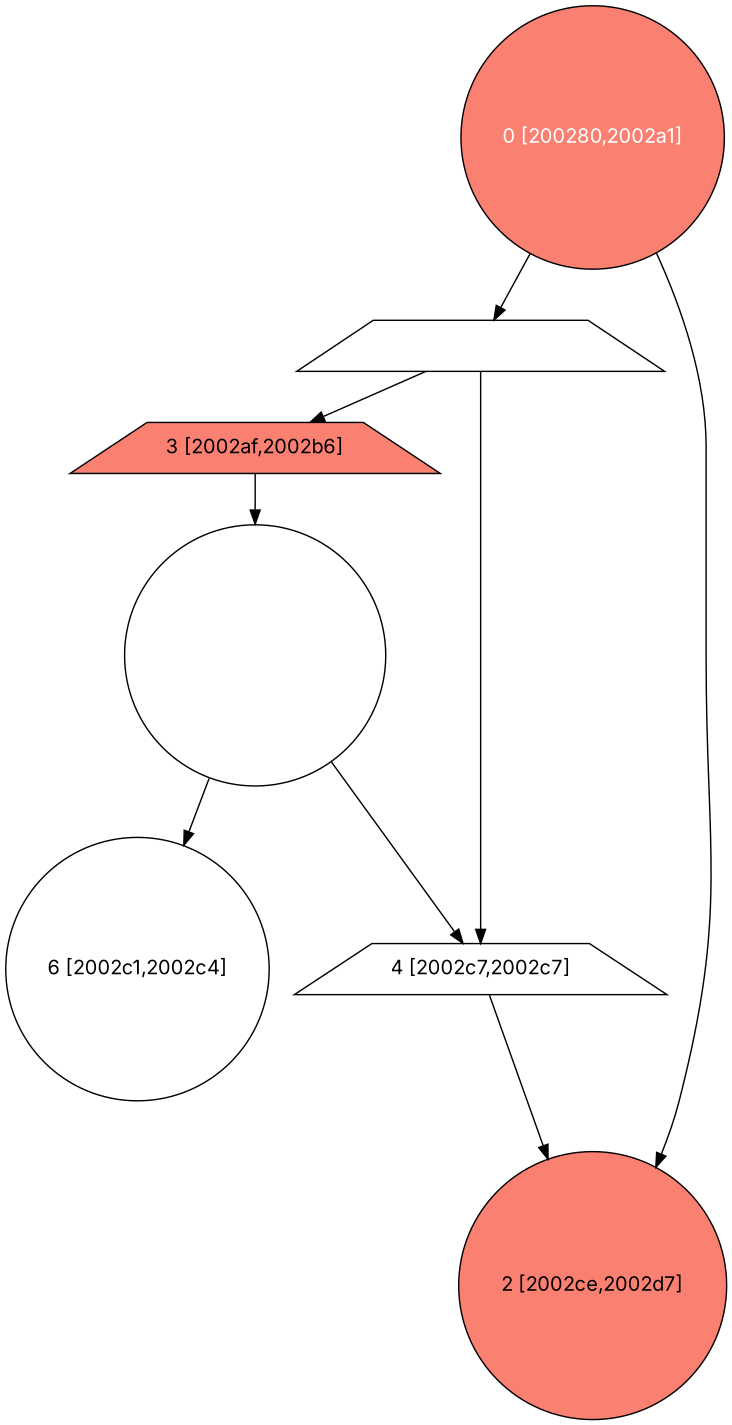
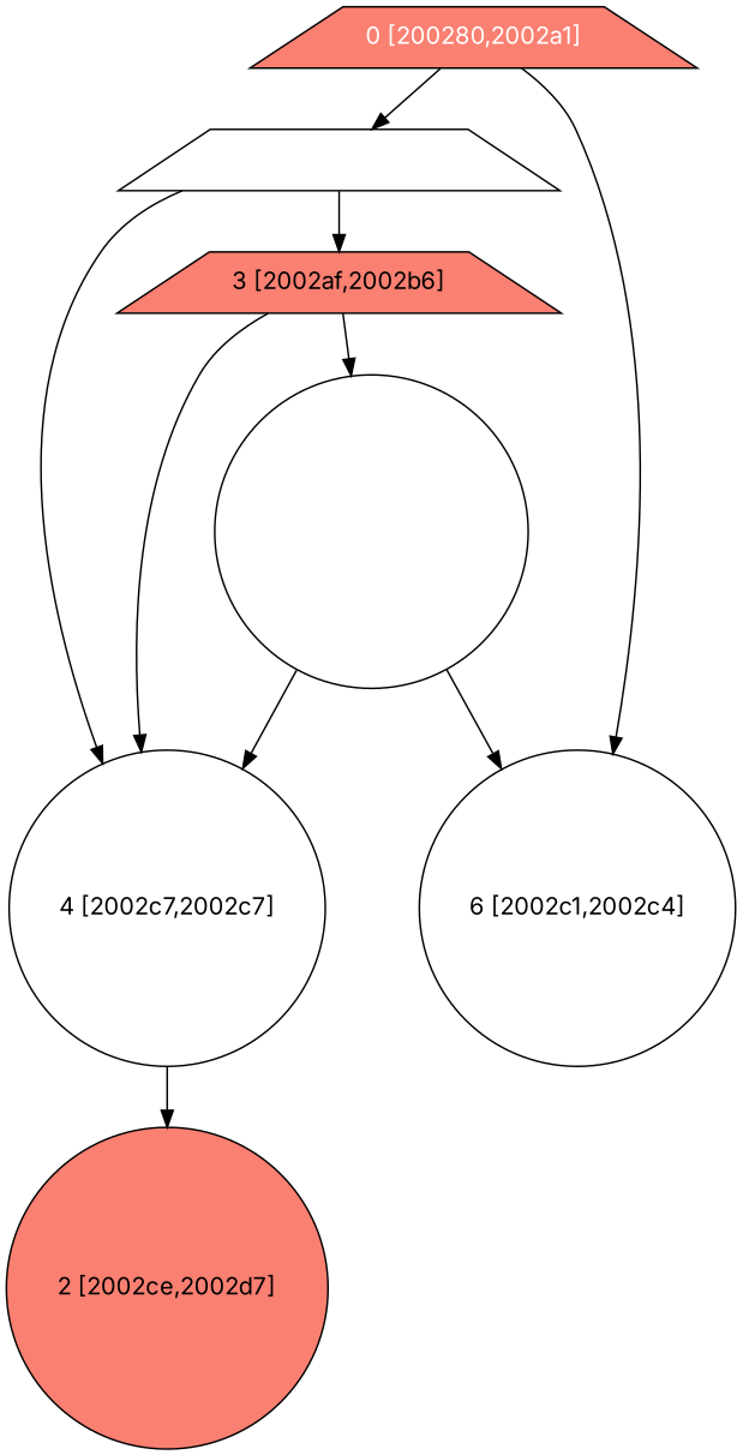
  digraph {
    fontname=Inter
    node [fillcolor=white fontcolor="#000000" fontname=Inter shape=circle style=filled]
    edge [fontname=Inter]
-   n1 [fillcolor=salmon fontcolor="#ffffff" label="0 [200280,2002a1]"]
+   n1 [fillcolor=salmon fontcolor="#ffffff" label="0 [200280,2002a1]" shape=trapezium]
    n2 [fontcolor="#ffffff" label="1 [2002a3,2002ad]" shape=trapezium]
    n3 [fillcolor=salmon label="2 [2002ce,2002d7]"]
    n4 [fillcolor=salmon label="3 [2002af,2002b6]" shape=trapezium]
-   n5 [label="4 [2002c7,2002c7]" shape=trapezium]
+   n5 [label="4 [2002c7,2002c7]"]
    n6 [fontcolor="#ffffff" label="5 [2002b8,2002bf]"]
    n7 [label="6 [2002c1,2002c4]"]
    n1 -> n2
-   n1 -> n3
+   n1 -> n7
    n2 -> n4
    n2 -> n5
+   n4 -> n5
    n4 -> n6
    n5 -> n3
    n6 -> n5
    n6 -> n7
  }
